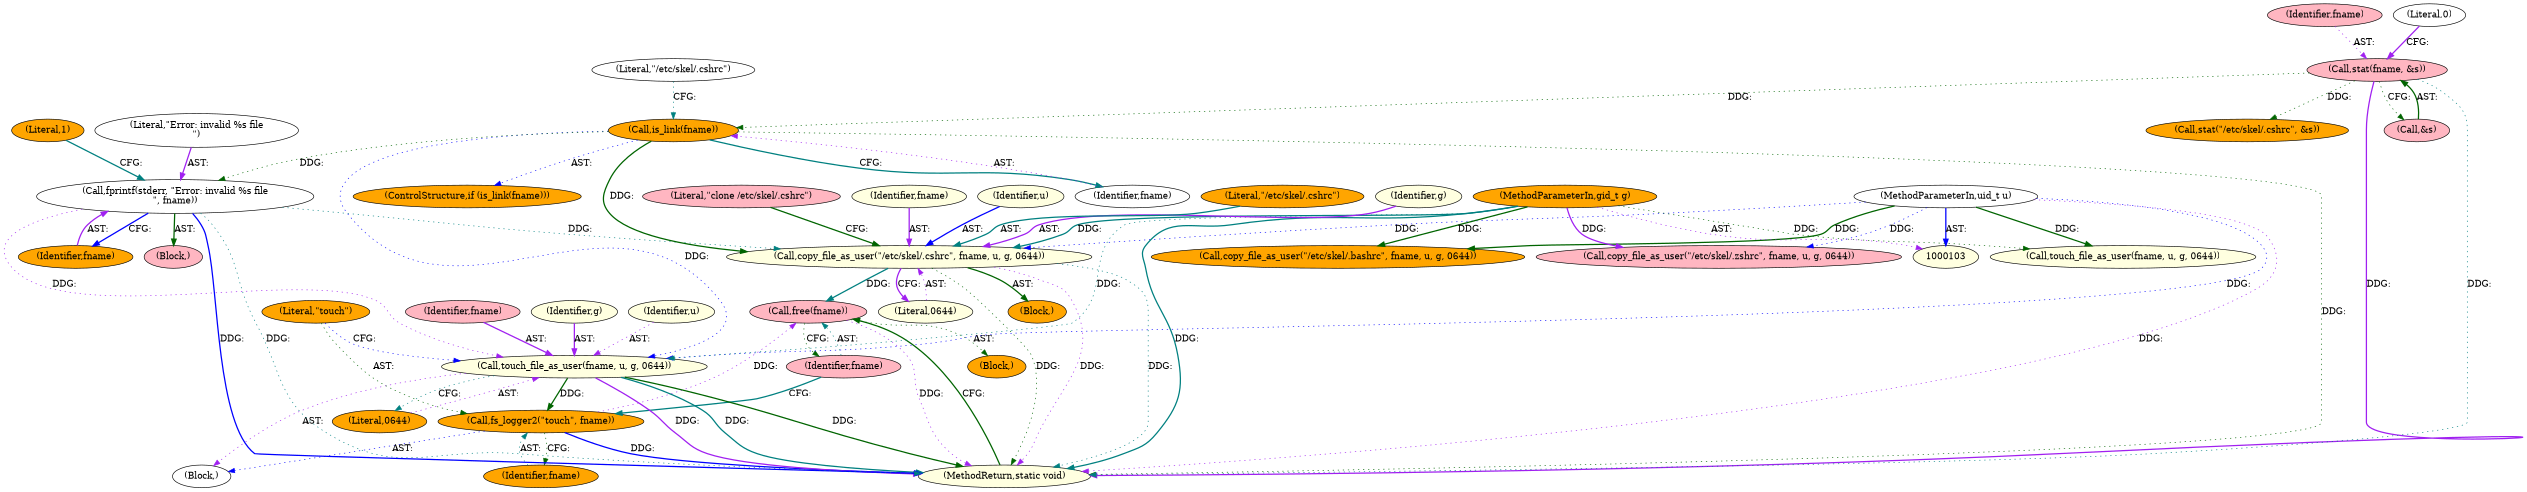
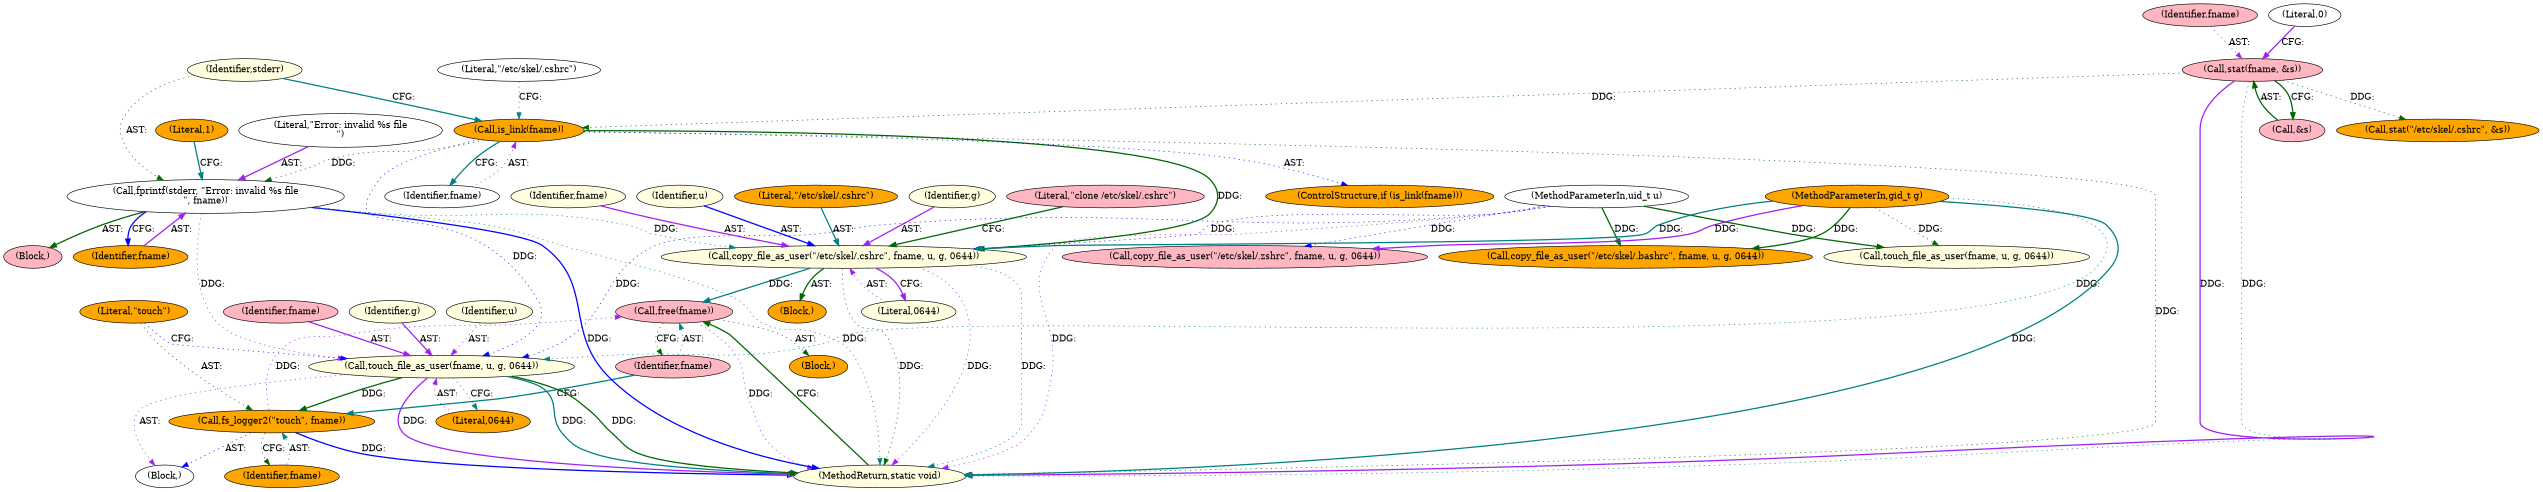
  digraph {
    fontname="DejaVu Serif"
    node [fillcolor=orange fontname="DejaVu Serif" style=filled]
    edge [color=darkgreen fontname="DejaVu Serif" style=dotted]
    n1 [fillcolor=lightpink label="(Call,free(fname))"]
    n2 [fillcolor=lightpink label="(Identifier,fname)"]
    n3 [fillcolor=lightyellow label="(MethodReturn,static void)"]
    n4 [label="(Block,)"]
    n5 [label="(Call,fs_logger2(\"touch\", fname))"]
    n6 [fillcolor=white label="(Block,)"]
    n7 [label="(Identifier,fname)"]
    n8 [fillcolor=lightyellow label="(Call,touch_file_as_user(fname, u, g, 0644))"]
    n9 [label="(Literal,0644)"]
    n10 [fillcolor=white label="(Call,fprintf(stderr, \"Error: invalid %s file\n\", fname))"]
    n11 [fillcolor=lightyellow label="(Call,copy_file_as_user(\"/etc/skel/.cshrc\", fname, u, g, 0644))"]
    n12 [fillcolor=lightpink label="(Block,)"]
    n13 [label="(Identifier,fname)"]
    n14 [fillcolor=lightyellow label="(Literal,0644)"]
    n15 [label="(Block,)"]
    n16 [label="(Call,is_link(fname))"]
    n17 [label="(ControlStructure,if (is_link(fname)))"]
    n18 [fillcolor=white label="(Identifier,fname)"]
    n19 [fillcolor=lightpink label="(Call,stat(fname, &s))"]
    n20 [label="(Call,stat(\"/etc/skel/.cshrc\", &s))"]
    n21 [fillcolor=lightpink label="(Call,&s)"]
    n22 [fillcolor=white label="(MethodParameterIn,uid_t u)"]
    n23 [fillcolor=lightyellow label="(Call,touch_file_as_user(fname, u, g, 0644))"]
    n24 [fillcolor=lightpink label="(Call,copy_file_as_user(\"/etc/skel/.zshrc\", fname, u, g, 0644))"]
    n25 [label="(Call,copy_file_as_user(\"/etc/skel/.bashrc\", fname, u, g, 0644))"]
-   1000103 [fillcolor=lightyellow]
    n27 [label="(MethodParameterIn,gid_t g)"]
    n28 [fillcolor=lightyellow label="(Identifier,g)"]
    n29 [fillcolor=lightyellow label="(Identifier,u)"]
    n30 [fillcolor=lightpink label="(Identifier,fname)"]
    n31 [fillcolor=lightpink label="(Identifier,fname)"]
+   n32 [fillcolor=lightyellow label="(Identifier,stderr)"]
    n33 [fillcolor=lightyellow label="(Identifier,g)"]
    n34 [fillcolor=lightpink label="(Literal,\"clone /etc/skel/.cshrc\")"]
    n35 [label="(Literal,1)"]
    n36 [fillcolor=lightyellow label="(Identifier,fname)"]
    n37 [fillcolor=white label="(Literal,\"/etc/skel/.cshrc\")"]
    n38 [fillcolor=lightyellow label="(Identifier,u)"]
    n39 [fillcolor=white label="(Literal,\"Error: invalid %s file\n\")"]
    n40 [fillcolor=white label="(Literal,0)"]
    n41 [label="(Literal,\"/etc/skel/.cshrc\")"]
    n42 [label="(Literal,\"touch\")"]
    n1 -> n2 [label="CFG: "]
    n1 -> n3 [color=purple label="DDG: "]
    n1 -> n4 [label="AST: "]
    n2 -> n1 [color=teal label="AST: "]
    n2 -> n5 [color=teal label="CFG: " style=bold]
    n3 -> n1 [label="CFG: " style=bold]
    n5 -> n1 [color=purple label="DDG: "]
    n5 -> n3 [color=blue label="DDG: " style=bold]
    n5 -> n6 [color=blue label="AST: "]
    n5 -> n7 [label="CFG: "]
    n7 -> n5 [color=teal label="AST: "]
    n8 -> n3 [color=purple label="DDG: " style=bold]
    n8 -> n3 [color=teal label="DDG: " style=bold]
    n8 -> n3 [label="DDG: " style=bold]
    n8 -> n5 [label="DDG: " style=bold]
    n8 -> n6 [color=purple label="AST: "]
    n8 -> n9 [color=teal label="CFG: "]
    n9 -> n8 [color=purple label="AST: "]
    n10 -> n3 [color=blue label="DDG: " style=bold]
    n10 -> n3 [color=teal label="DDG: "]
    n10 -> n8 [color=purple label="DDG: "]
    n10 -> n11 [color=teal label="DDG: "]
    n10 -> n12 [label="AST: " style=bold]
    n10 -> n13 [color=blue label="CFG: " style=bold]
    n11 -> n1 [color=teal label="DDG: " style=bold]
    n11 -> n3 [label="DDG: "]
    n11 -> n3 [color=purple label="DDG: "]
    n11 -> n3 [color=teal label="DDG: "]
    n11 -> n14 [color=purple label="CFG: " style=bold]
    n11 -> n15 [label="AST: " style=bold]
    n13 -> n10 [color=purple label="AST: " style=bold]
    n14 -> n11 [color=purple label="AST: "]
    n16 -> n3 [label="DDG: "]
    n16 -> n8 [color=blue label="DDG: "]
    n16 -> n10 [label="DDG: "]
    n16 -> n11 [label="DDG: " style=bold]
    n16 -> n17 [color=blue label="AST: "]
    n16 -> n18 [color=teal label="CFG: " style=bold]
    n18 -> n16 [color=purple label="AST: "]
    n19 -> n3 [color=purple label="DDG: " style=bold]
    n19 -> n3 [color=teal label="DDG: "]
    n19 -> n16 [label="DDG: "]
    n19 -> n20 [label="DDG: "]
-   n19 -> n21 [label="CFG: "]
+   n19 -> n21 [label="CFG: " style=bold]
    n21 -> n19 [label="AST: " style=bold]
    n22 -> n3 [color=purple label="DDG: "]
    n22 -> n8 [color=blue label="DDG: "]
    n22 -> n11 [color=blue label="DDG: "]
    n22 -> n23 [label="DDG: " style=bold]
    n22 -> n24 [color=blue label="DDG: "]
    n22 -> n25 [label="DDG: " style=bold]
-   n22 -> 1000103 [color=blue label="AST: " style=bold]
    n27 -> n3 [color=teal label="DDG: " style=bold]
    n27 -> n8 [color=teal label="DDG: "]
    n27 -> n11 [color=teal label="DDG: " style=bold]
    n27 -> n23 [label="DDG: "]
    n27 -> n24 [color=purple label="DDG: " style=bold]
    n27 -> n25 [label="DDG: " style=bold]
-   n27 -> 1000103 [color=purple label="AST: "]
    n28 -> n11 [color=purple label="AST: " style=bold]
    n29 -> n8 [color=purple label="AST: "]
    n30 -> n19 [color=purple label="AST: "]
    n31 -> n8 [color=purple label="AST: " style=bold]
+   n32 -> n10 [label="AST: "]
+   n32 -> n16 [color=teal label="CFG: " style=bold]
    n33 -> n8 [color=purple label="AST: " style=bold]
    n34 -> n11 [label="CFG: " style=bold]
    n35 -> n10 [color=teal label="CFG: " style=bold]
    n36 -> n11 [color=purple label="AST: " style=bold]
    n37 -> n16 [color=teal label="CFG: "]
    n38 -> n11 [color=blue label="AST: " style=bold]
    n39 -> n10 [color=purple label="AST: " style=bold]
    n40 -> n19 [color=purple label="CFG: " style=bold]
    n41 -> n11 [color=teal label="AST: " style=bold]
    n42 -> n5 [label="AST: "]
    n42 -> n8 [color=blue label="CFG: "]
  }
